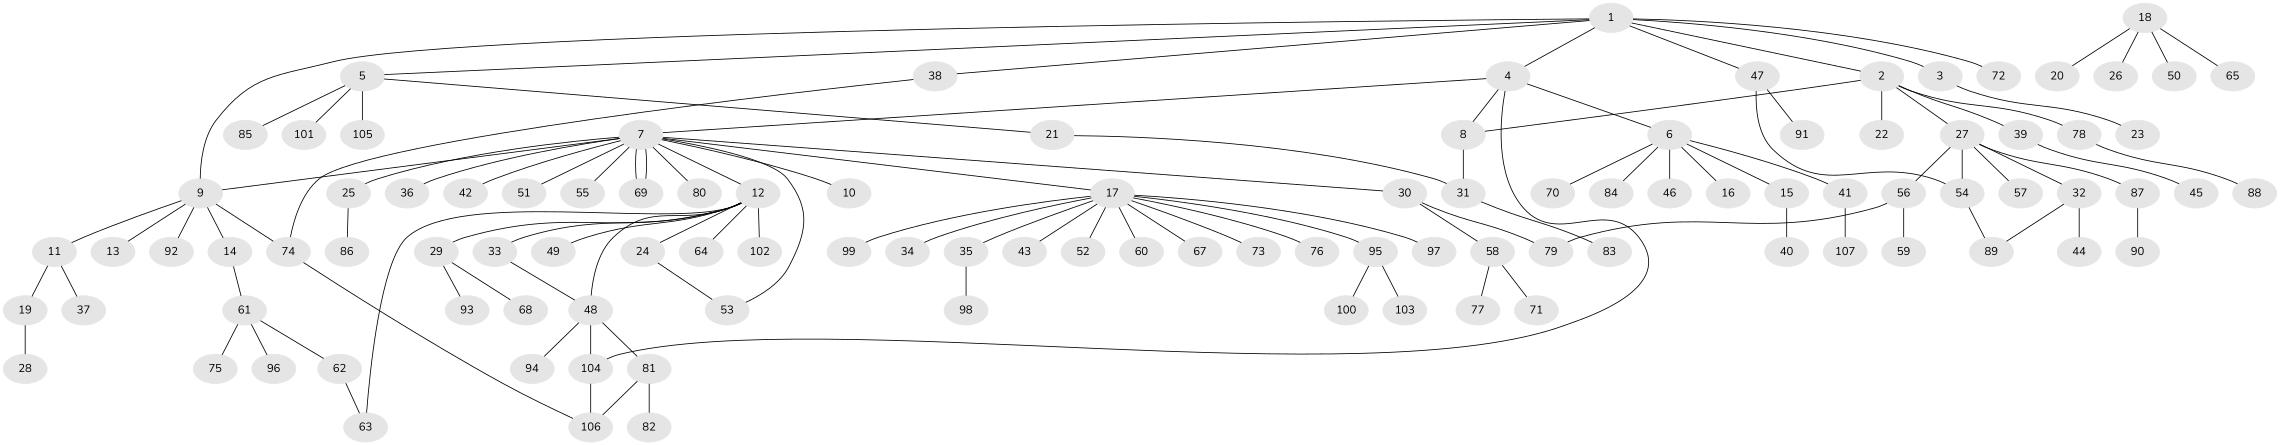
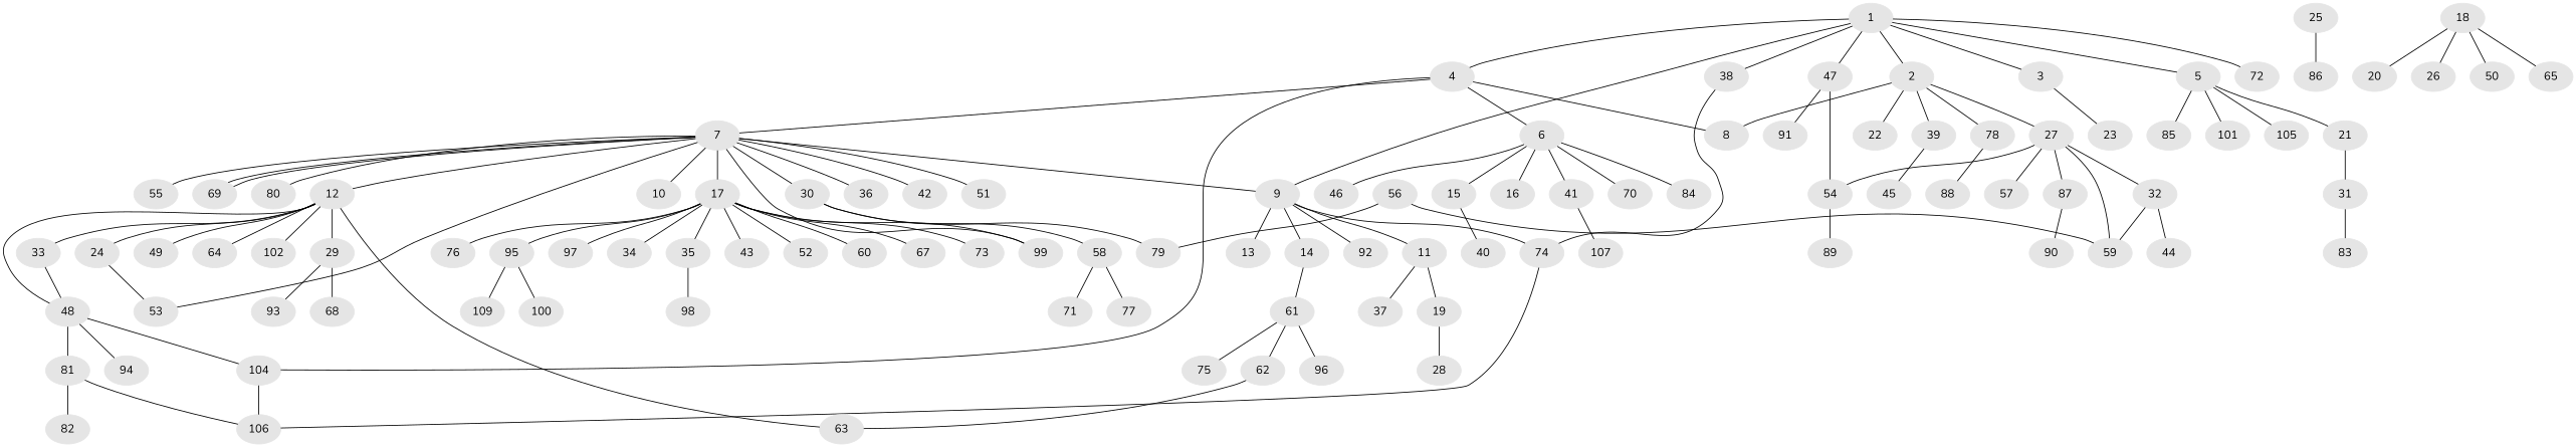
  graph {
    fontname=Nunito
    node [color=gray90 fontname=Nunito style=filled]
    edge [fontname=Nunito]
    1
    2
    3
    4
    5
    9
    38
    47
    72
    8
    22
    27
    39
    78
    23
    6
    7
    104
    21
    85
    101
    105
    11
    13
    14
    74
    92
    54
    91
    31
    32
    56
    57
    87
    45
    88
    46
    15
    16
    41
    70
    84
    10
    12
    17
    25
    30
    36
    42
    51
    53
    55
    69
    80
    106
    40
    107
    24
    29
    33
    48
    49
    63
    64
    102
    34
    35
    43
    52
    60
    67
    73
    76
    95
    97
    99
    86
    58
    79
    18
    20
    26
    50
    65
    83
    19
    37
    61
    28
    68
    93
    81
    94
    62
    96
    75
    98
    100
-   103
+   103 [label=109]
    44
    59
    89
    90
    71
    77
    82
    1 -- 2
    1 -- 3
    1 -- 4
    1 -- 5
    1 -- 9
    1 -- 38
    1 -- 47
    1 -- 72
    2 -- 8
    2 -- 22
    2 -- 27
    2 -- 39
    2 -- 78
    3 -- 23
    4 -- 8
    4 -- 6
    4 -- 7
    4 -- 104
    5 -- 21
    5 -- 85
    5 -- 101
    5 -- 105
    9 -- 11
    9 -- 13
    9 -- 14
    9 -- 74
    9 -- 92
    38 -- 74
    47 -- 54
    47 -- 91
-   8 -- 31
    27 -- 54
    27 -- 32
-   27 -- 56
+   27 -- 59
    27 -- 57
    27 -- 87
    39 -- 45
    78 -- 88
    6 -- 46
    6 -- 15
    6 -- 16
    6 -- 41
    6 -- 70
    6 -- 84
    7 -- 9
    7 -- 10
    7 -- 12
    7 -- 17
-   7 -- 25
+   7 -- 99
    7 -- 30
    7 -- 36
    7 -- 42
    7 -- 51
    7 -- 53
    7 -- 55
    7 -- 69
    7 -- 69
    7 -- 80
    104 -- 106
    21 -- 31
    11 -- 19
    11 -- 37
    14 -- 61
    74 -- 106
    54 -- 89
    31 -- 83
    32 -- 44
-   32 -- 89
+   32 -- 59
    56 -- 79
    56 -- 59
    87 -- 90
    15 -- 40
    41 -- 107
    12 -- 24
    12 -- 29
    12 -- 33
    12 -- 48
    12 -- 49
    12 -- 63
    12 -- 64
    12 -- 102
    17 -- 34
    17 -- 35
    17 -- 43
    17 -- 52
    17 -- 60
    17 -- 67
    17 -- 73
    17 -- 76
    17 -- 95
    17 -- 97
    17 -- 99
    25 -- 86
    30 -- 58
    30 -- 79
    24 -- 53
    29 -- 68
    29 -- 93
    33 -- 48
    48 -- 104
    48 -- 81
    48 -- 94
    35 -- 98
    95 -- 100
    95 -- 103
    58 -- 71
    58 -- 77
    18 -- 20
    18 -- 26
    18 -- 50
    18 -- 65
    19 -- 28
    61 -- 62
    61 -- 96
    61 -- 75
    81 -- 106
    81 -- 82
    62 -- 63
  }
